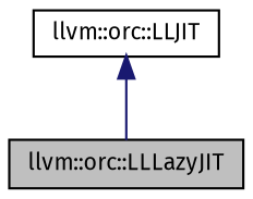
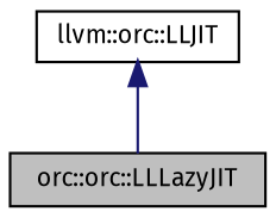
  digraph {
    fontname="Fira Sans"
    node [color=black fontname="Fira Sans" fontsize=10 shape=record]
-   n1 [fillcolor=grey75 fontcolor=black height=0.2 label="llvm::orc::LLLazyJIT" style=filled width=0.4]
+   n1 [fillcolor=grey75 fontcolor=black height=0.2 label="orc::orc::LLLazyJIT" style=filled width=0.4]
    n2 [height=0.2 label="llvm::orc::LLJIT" width=0.4]
    n2 -> n1 [color=midnightblue dir=back fontname="Fira Sans" fontsize=10 labelfontname=Helvetica labelfontsize=10 style=solid]
  }
